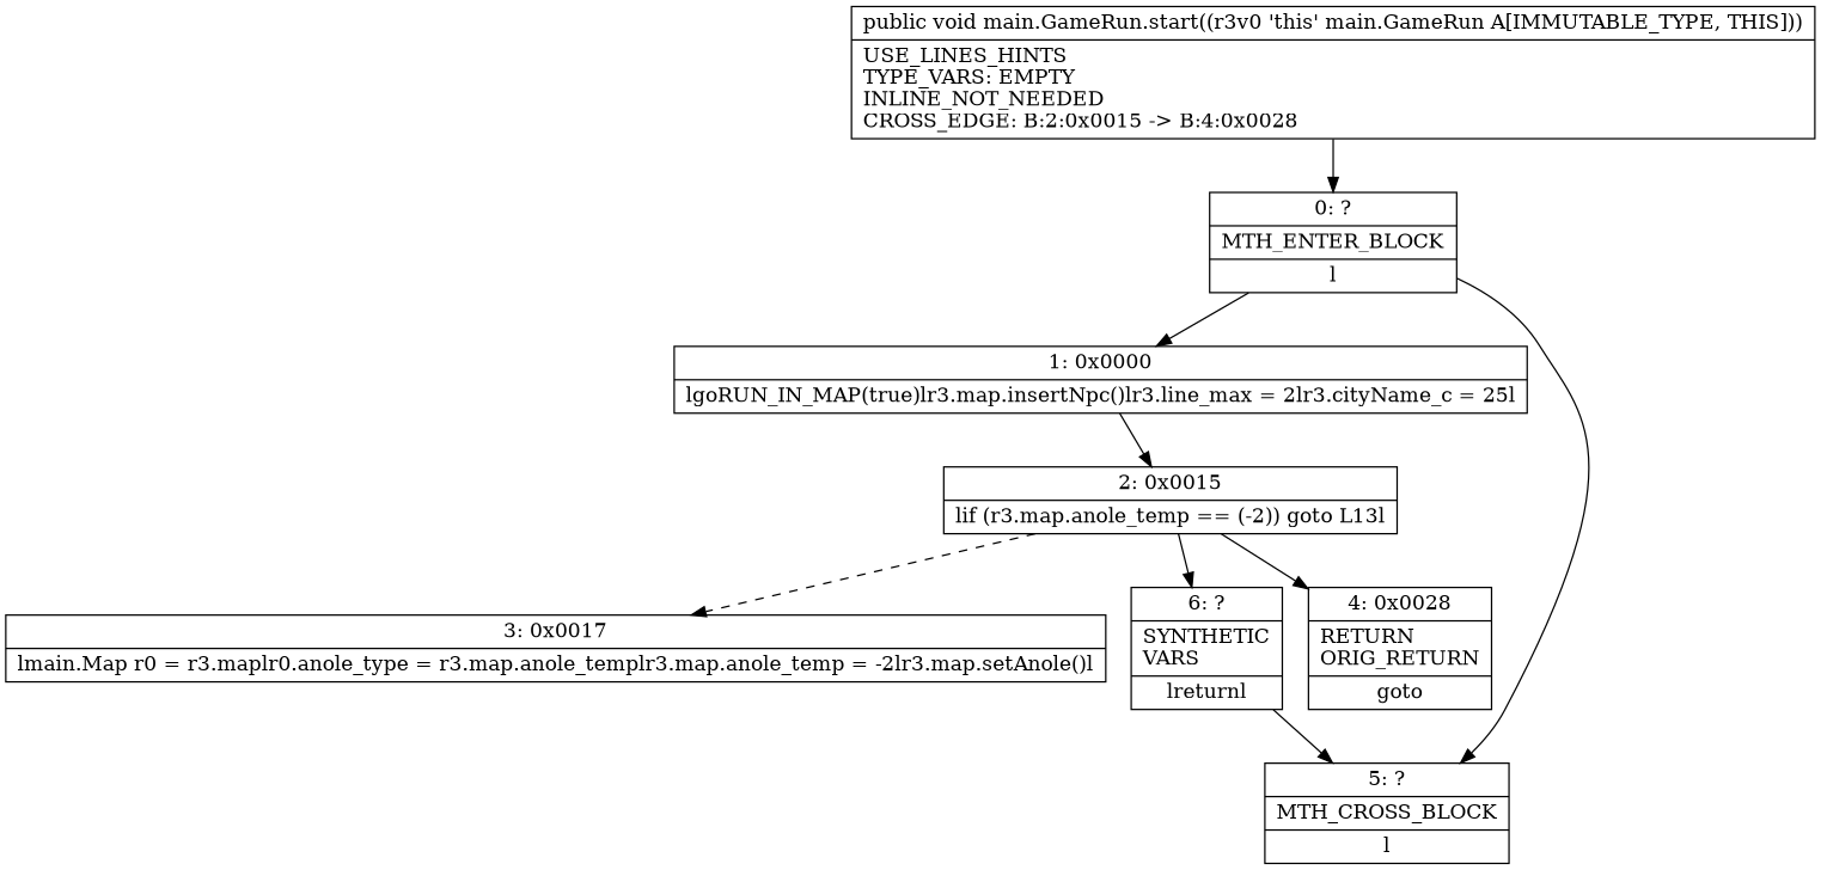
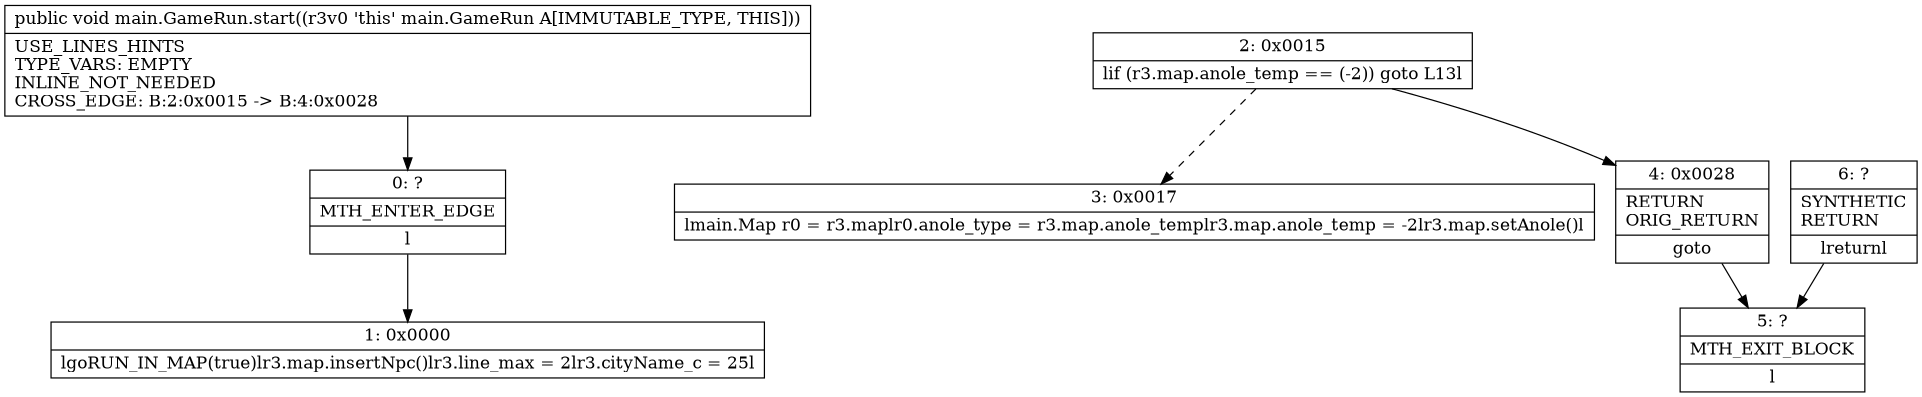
  digraph {
    node [shape=record]
-   n1 [label="{0\:\ ?|MTH_ENTER_BLOCK\l|l}"]
+   n1 [label="{0\:\ ?|MTH_ENTER_EDGE\l|l}"]
    n2 [label="{1\:\ 0x0000|lgoRUN_IN_MAP(true)lr3.map.insertNpc()lr3.line_max = 2lr3.cityName_c = 25l}"]
    n3 [label="{2\:\ 0x0015|lif (r3.map.anole_temp == (\-2)) goto L13l}"]
    n4 [label="{3\:\ 0x0017|lmain.Map r0 = r3.maplr0.anole_type = r3.map.anole_templr3.map.anole_temp = \-2lr3.map.setAnole()l}"]
-   n5 [label="{6\:\ ?|SYNTHETIC\lVARS\l|lreturnl}"]
+   n5 [label="{6\:\ ?|SYNTHETIC\lRETURN\l|lreturnl}"]
    n6 [label="{4\:\ 0x0028|RETURN\lORIG_RETURN\l|goto}"]
-   n7 [label="{5\:\ ?|MTH_CROSS_BLOCK\l|l}"]
+   n7 [label="{5\:\ ?|MTH_EXIT_BLOCK\l|l}"]
    n8 [label="{public void main.GameRun.start((r3v0 'this' main.GameRun A[IMMUTABLE_TYPE, THIS]))  | USE_LINES_HINTS\lTYPE_VARS: EMPTY\lINLINE_NOT_NEEDED\lCROSS_EDGE: B:2:0x0015 \-\> B:4:0x0028\l}"]
    n1 -> n2
-   n2 -> n3
    n3 -> n4 [style=dashed]
-   n3 -> n5
    n3 -> n6
    n5 -> n7
-   n1 -> n7
+   n6 -> n7
    n8 -> n1
  }
